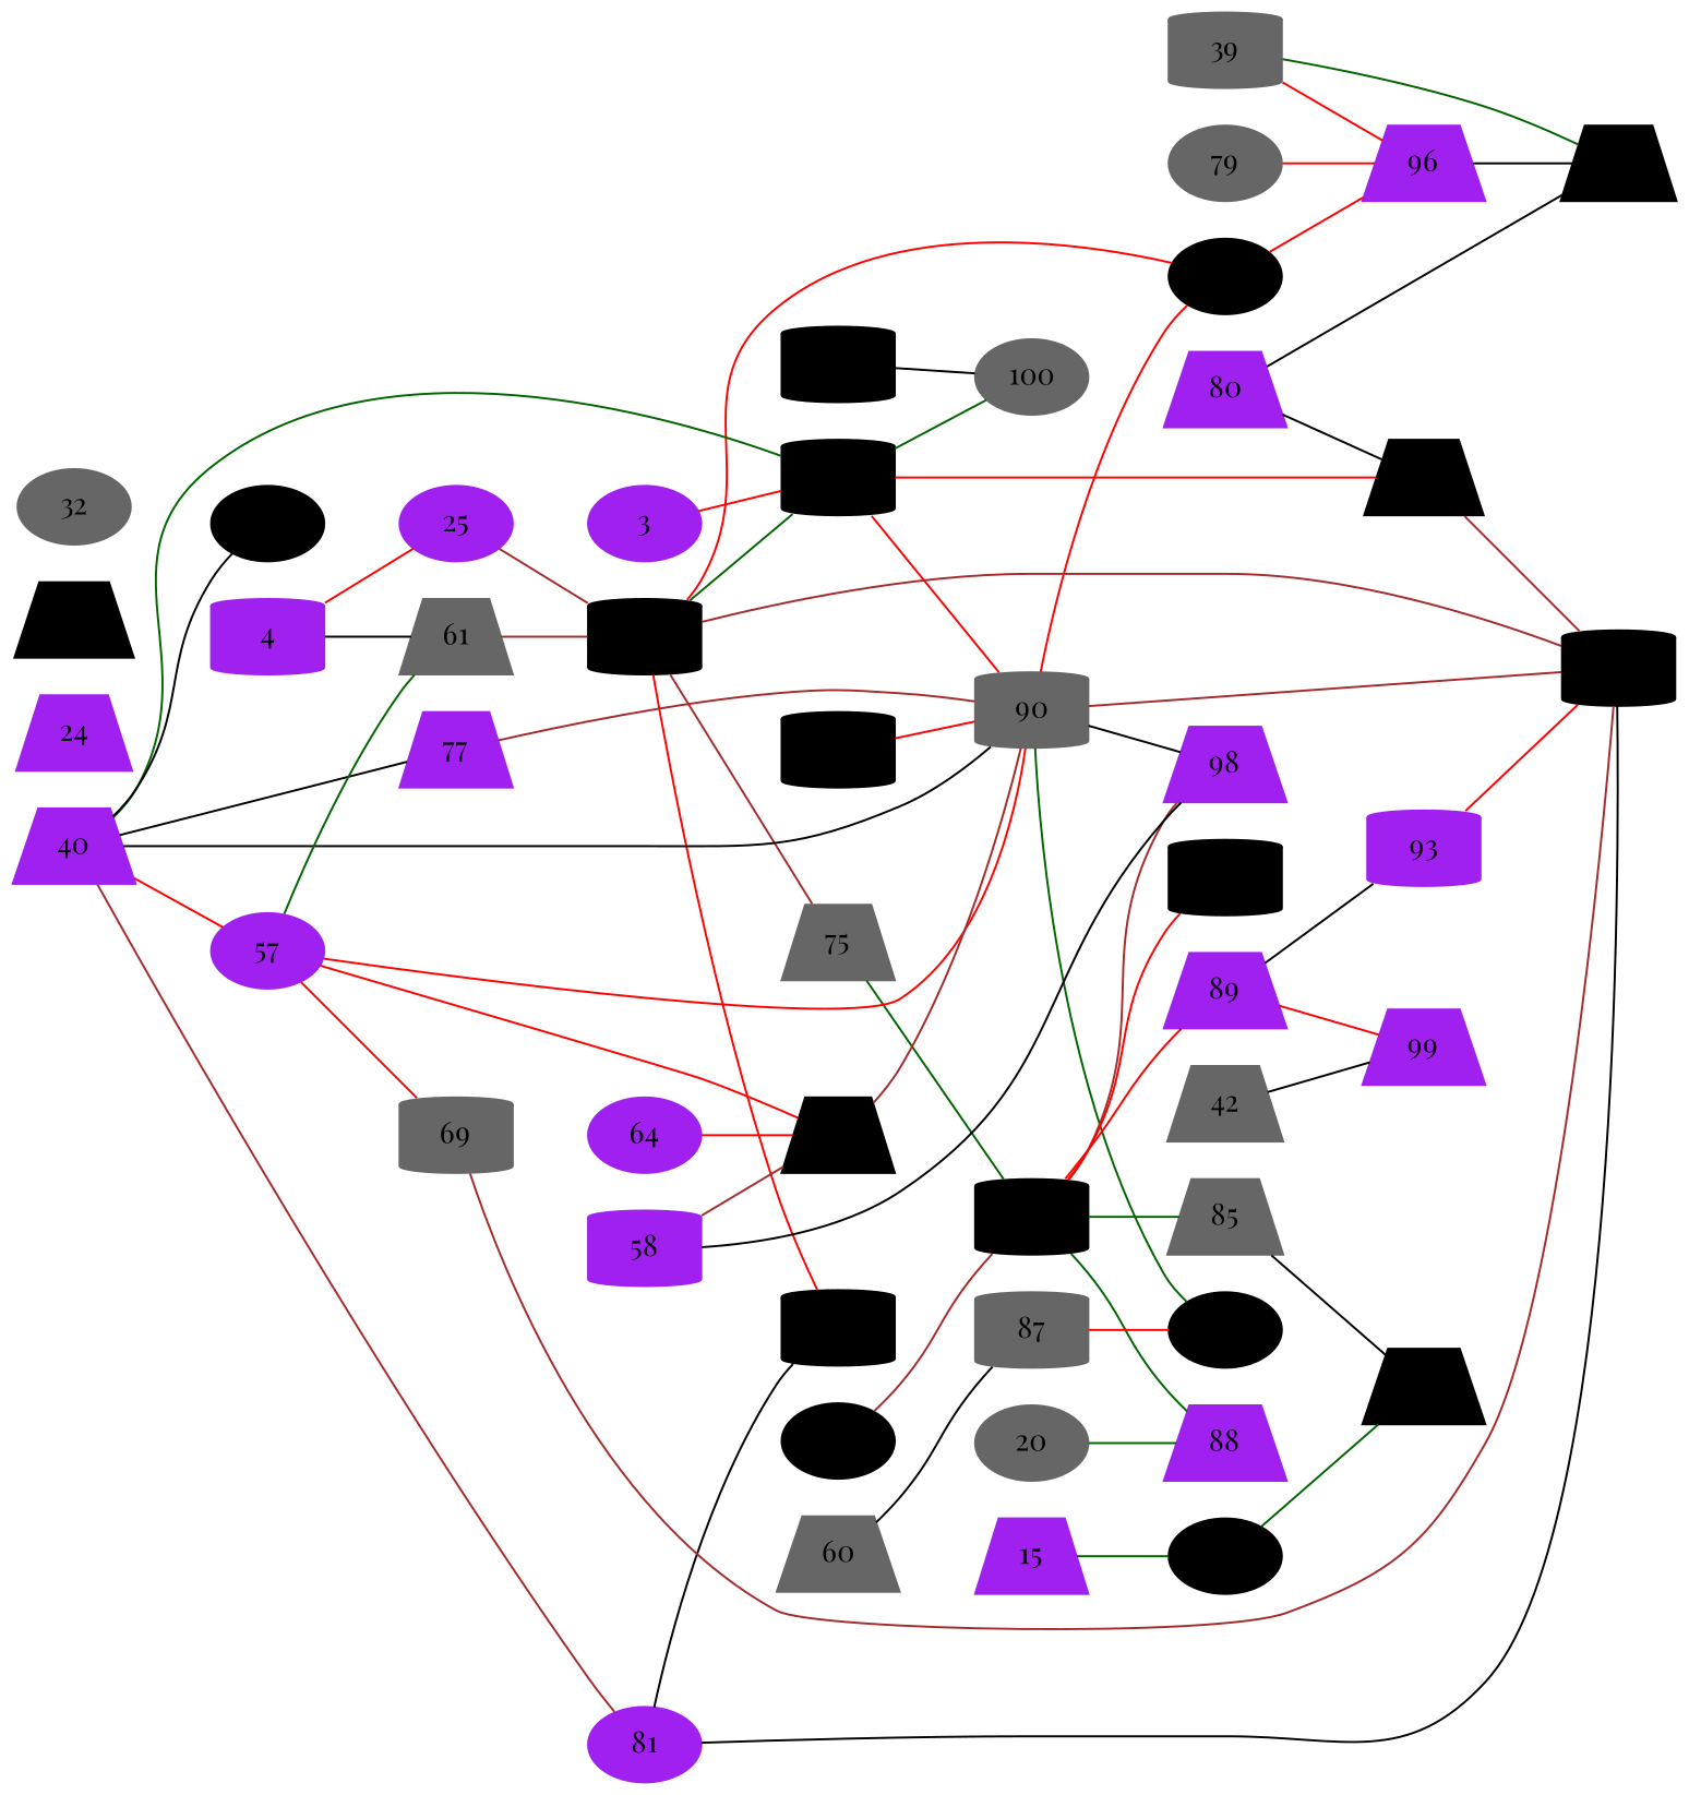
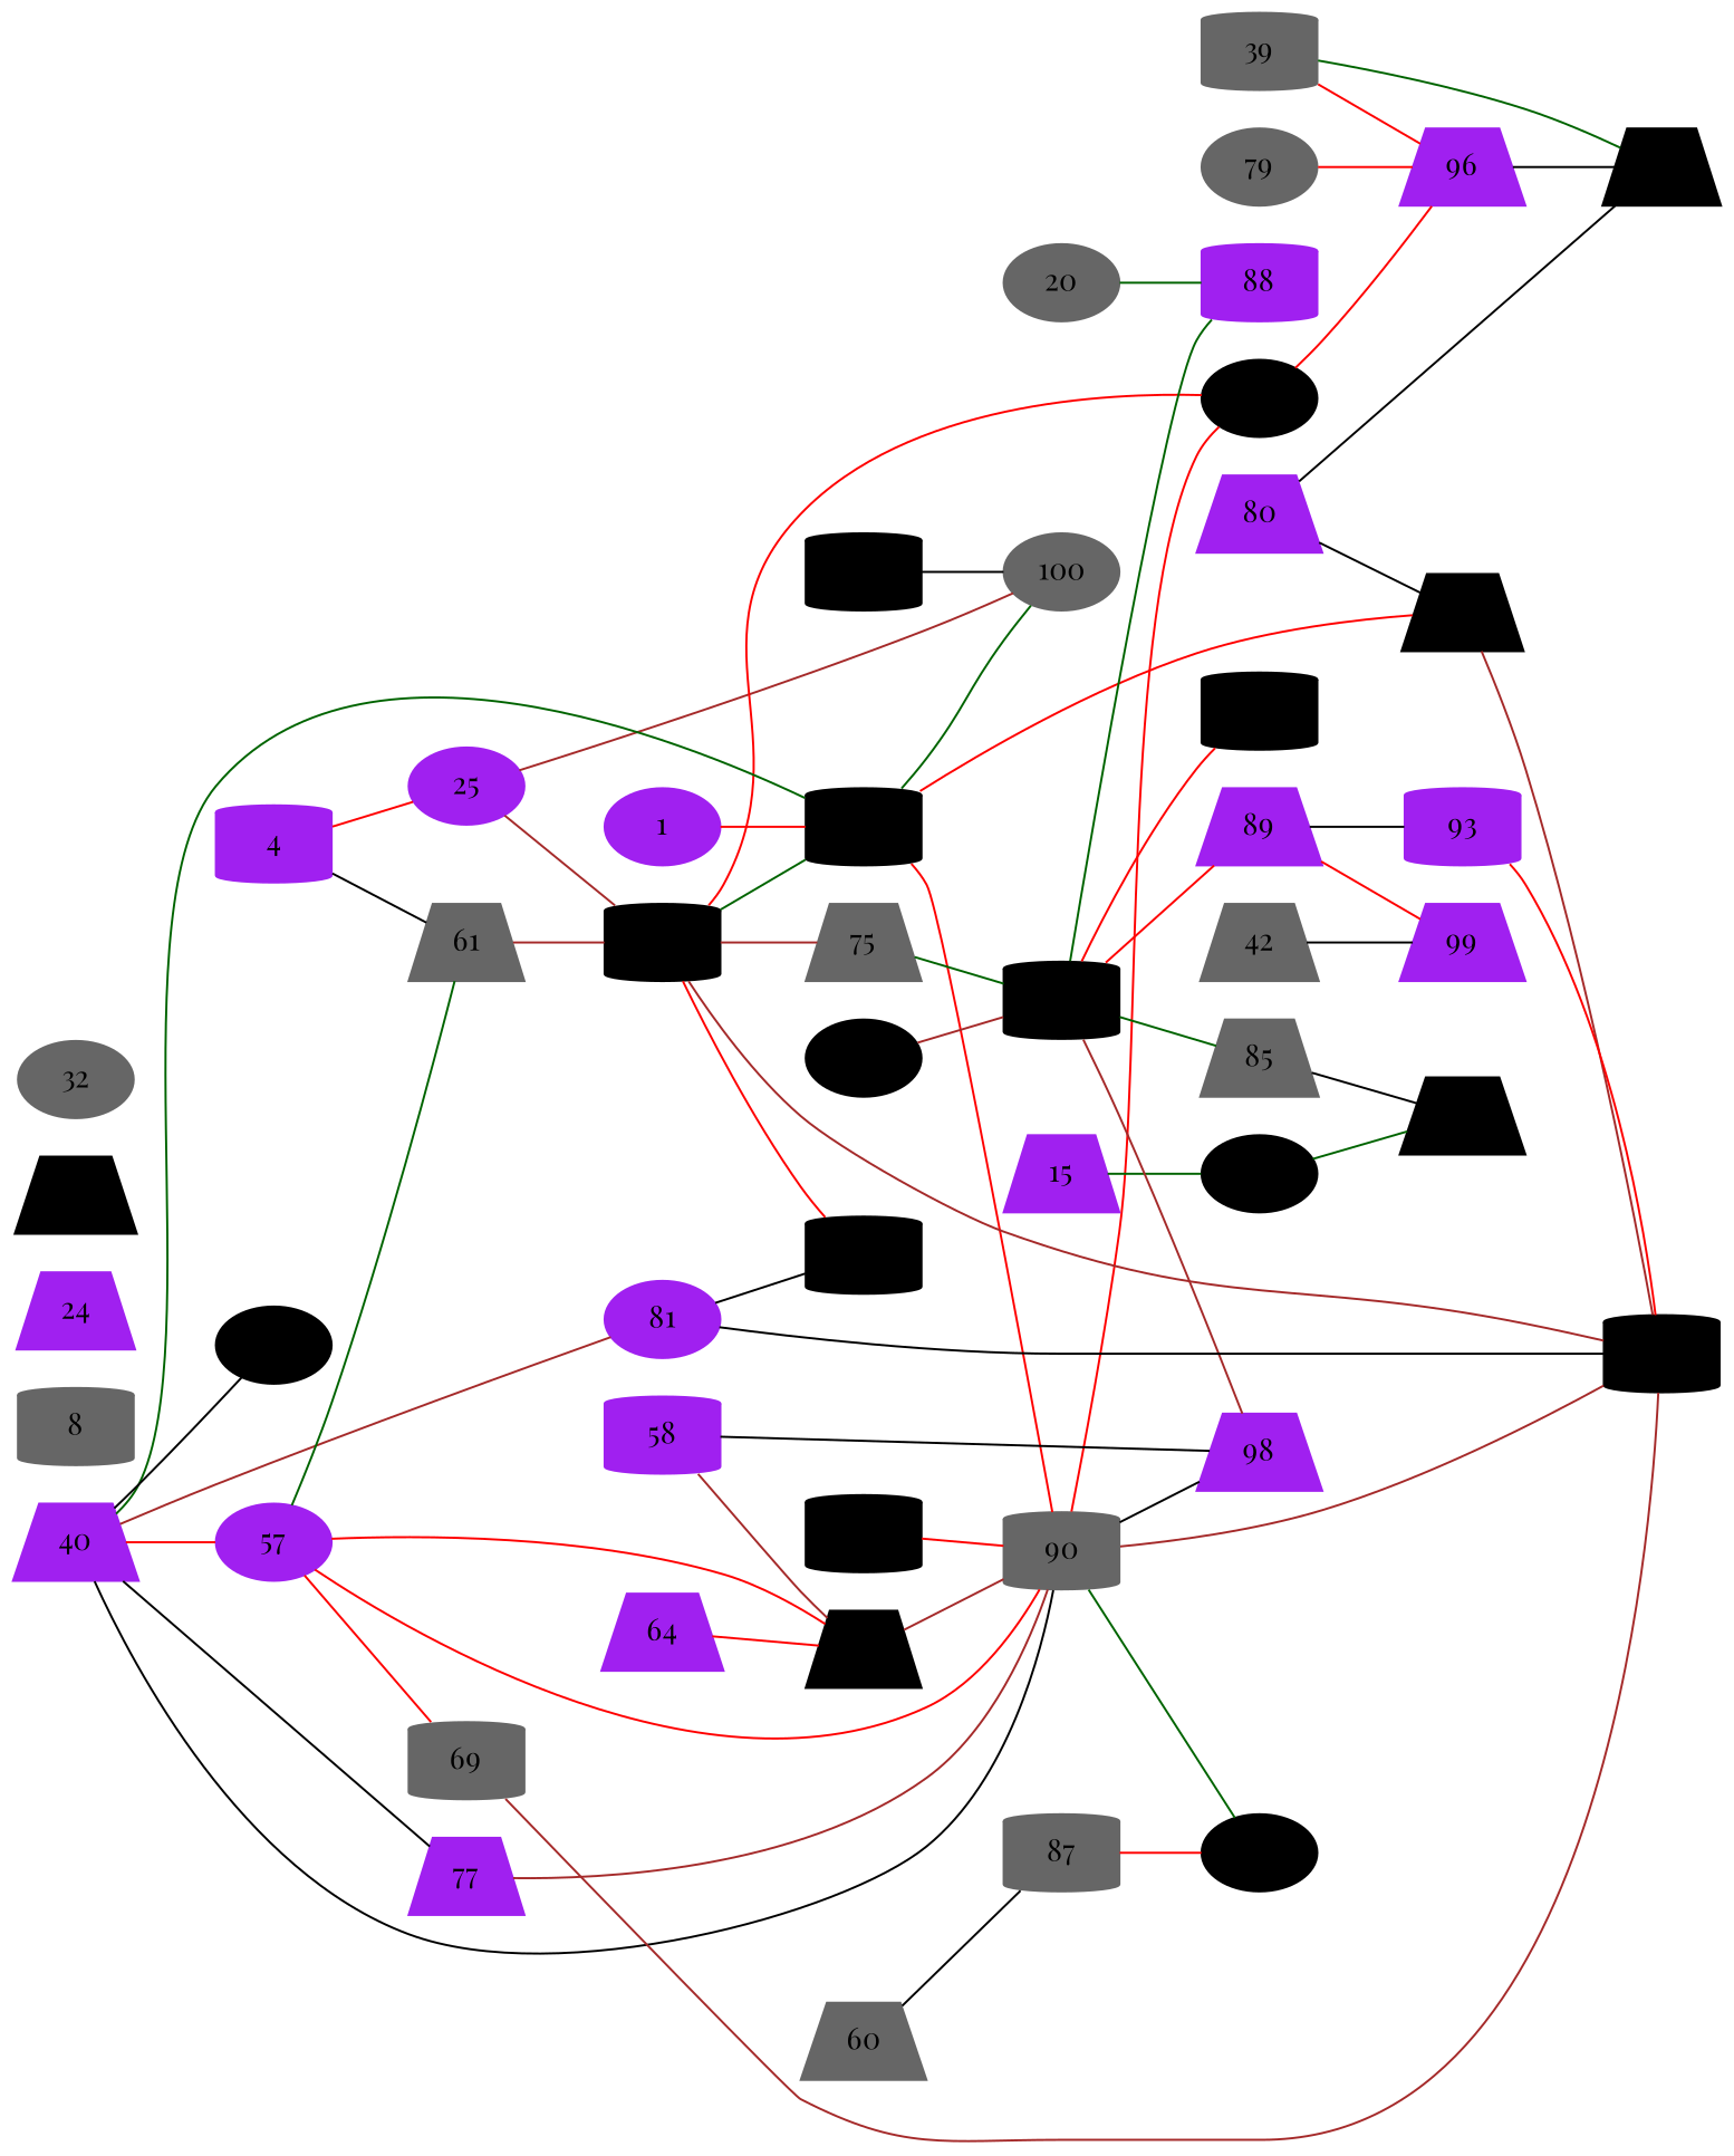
  graph {
    fontname="Playfair Display"
    rankdir=LR
    node [color=black fontname="Playfair Display" shape=trapezium style=filled]
    edge [color=red fontname="Playfair Display"]
    76 [shape=cylinder super="+63+65"]
    100 [color=gray40 shape=ellipse]
    90 [color=gray40 shape=cylinder super="+5+70"]
    82 [super="+33+67"]
-   1 [color=purple shape=ellipse label=3]
+   1 [color=purple shape=ellipse]
    25 [color=purple shape=ellipse super="+11"]
    66 [shape=cylinder super="+47"]
    4 [color=purple shape=cylinder]
    61 [color=gray40 super="+14+49"]
+   8 [color=gray40 shape=cylinder]
    15 [color=purple]
    56 [shape=ellipse]
    86
    20 [color=gray40 shape=ellipse]
-   88 [color=purple]
+   88 [color=purple shape=cylinder]
    23 [shape=cylinder]
    24 [color=purple]
    75 [color=gray40 super="+34"]
    84 [shape=cylinder super="+7+55+46"]
    94 [shape=ellipse super="+51+74"]
    95 [shape=cylinder super="+31+78"]
    83 [shape=cylinder super="+12+45+44"]
    98 [color=purple super="+43+53"]
    85 [color=gray40]
    89 [color=purple]
    91 [shape=cylinder]
    26 [shape=ellipse]
    28
    32 [color=gray40 shape=ellipse]
    96 [color=purple super="+21+22"]
    97 [super="+19+72"]
    39 [color=gray40 shape=cylinder]
    40 [color=purple super="+13"]
    57 [color=purple shape=ellipse super="+3"]
    59 [shape=ellipse]
    77 [color=purple super="+54"]
    81 [color=purple shape=ellipse]
    69 [color=gray40 shape=cylinder super="+2"]
    71
    92 [shape=ellipse super="+68"]
    42 [color=gray40]
    99 [color=purple]
    50 [shape=cylinder]
    58 [color=purple shape=cylinder]
    87 [color=gray40 shape=cylinder super="+62"]
    60 [color=gray40]
-   64 [color=purple shape=ellipse]
+   64 [color=purple]
    79 [color=gray40 shape=ellipse]
    80 [color=purple super="+27+29+73"]
    93 [color=purple shape=cylinder super="+52"]
    76 -- 100 [color=darkgreen]
    76 -- 90
    76 -- 82
    90 -- 94 [weight=2]
    90 -- 95 [color=brown weight=2]
    90 -- 98 [color=black]
    90 -- 92 [color=darkgreen]
    82 -- 95 [color=brown]
    1 -- 76
+   25 -- 100 [color=brown weight=2]
    25 -- 66 [color=brown]
    66 -- 76 [color=darkgreen]
    66 -- 75 [color=brown weight=3]
    66 -- 84
    66 -- 94
    66 -- 95 [color=brown]
    4 -- 25
    4 -- 61 [color=black]
    61 -- 66 [color=brown]
    15 -- 56 [color=darkgreen]
    56 -- 86 [color=darkgreen]
    20 -- 88 [color=darkgreen]
    23 -- 100 [color=black]
    75 -- 83 [color=darkgreen]
    94 -- 96
    83 -- 88 [color=darkgreen]
    83 -- 98 [color=brown weight=2]
    83 -- 85 [color=darkgreen]
    83 -- 89
    83 -- 91
    85 -- 86 [color=black]
    89 -- 99
    89 -- 93 [color=black]
    26 -- 83 [color=brown]
    96 -- 97 [color=black]
    39 -- 96
    39 -- 97 [color=darkgreen]
    40 -- 76 [color=darkgreen weight=2]
    40 -- 90 [color=black]
    40 -- 57 [weight=3]
    40 -- 59 [color=black]
    40 -- 77 [color=black]
    40 -- 81 [color=brown]
    57 -- 90
    57 -- 61 [color=darkgreen]
    57 -- 69 [weight=2]
    57 -- 71
    77 -- 90 [color=brown]
    81 -- 84 [color=black]
    81 -- 95 [color=black]
    69 -- 95 [color=brown]
    71 -- 90 [color=brown]
    42 -- 99 [color=black]
    50 -- 90
    58 -- 98 [color=black]
    58 -- 71 [color=brown]
    87 -- 92 [weight=2]
    60 -- 87 [color=black]
    64 -- 71
    79 -- 96
    80 -- 82 [color=black]
    80 -- 97 [color=black]
    93 -- 95
  }
